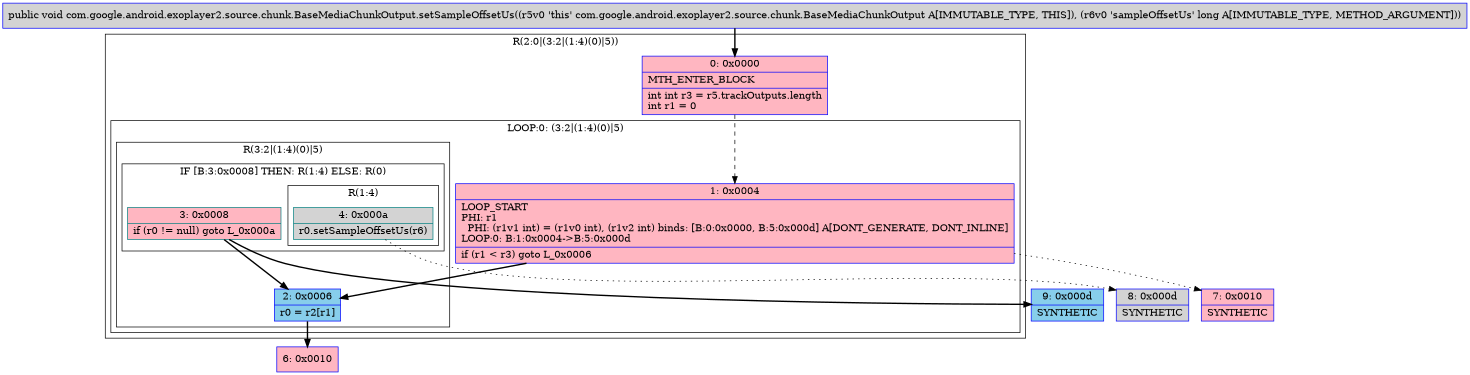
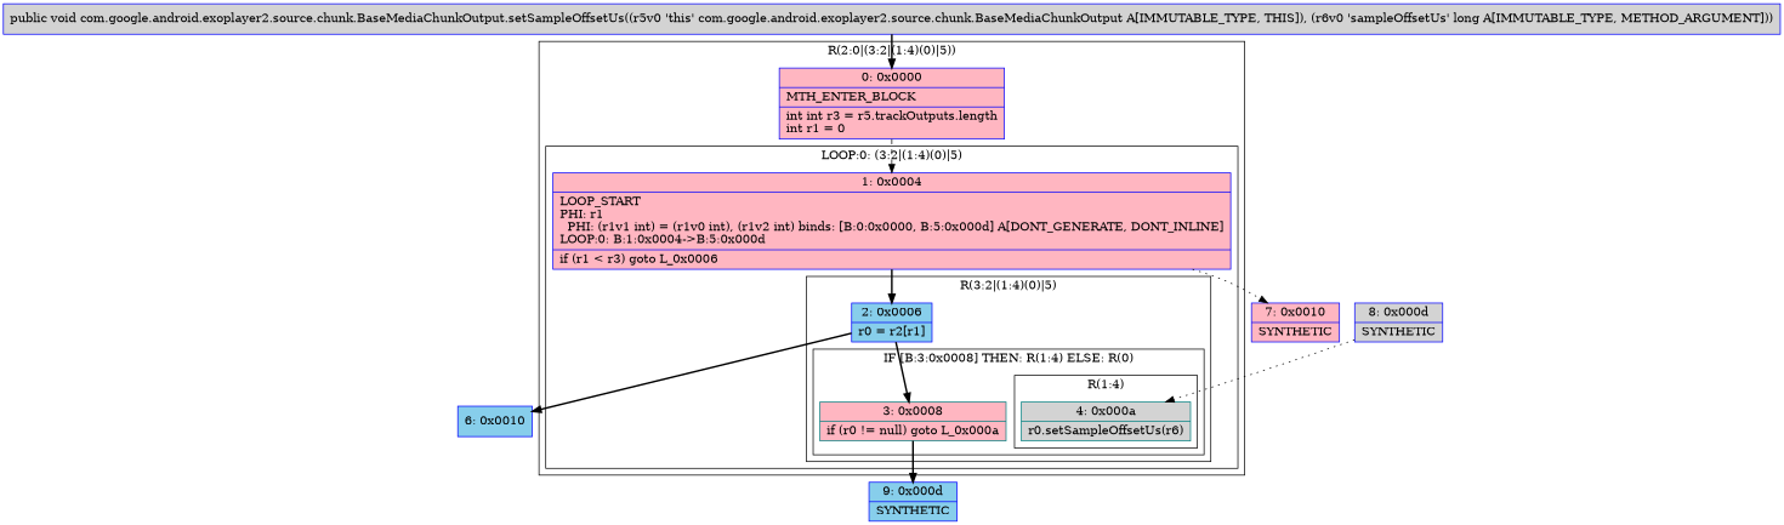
  digraph {
    node [color=blue fillcolor=lightpink shape=record style=filled]
    edge [style=bold]
    n1 [color=teal fillcolor=lightgrey label="{4\:\ 0x000a|r0.setSampleOffsetUs(r6)\l}"]
    n2 [color=teal label="{3\:\ 0x0008|if (r0 != null) goto L_0x000a\l}"]
    n3 [fillcolor=skyblue label="{2\:\ 0x0006|r0 = r2[r1]\l}"]
    n4 [label="{1\:\ 0x0004|LOOP_START\lPHI: r1 \l  PHI: (r1v1 int) = (r1v0 int), (r1v2 int) binds: [B:0:0x0000, B:5:0x000d] A[DONT_GENERATE, DONT_INLINE]\lLOOP:0: B:1:0x0004\-\>B:5:0x000d\l|if (r1 \< r3) goto L_0x0006\l}"]
    n5 [label="{0\:\ 0x0000|MTH_ENTER_BLOCK\l|int int r3 = r5.trackOutputs.length\lint r1 = 0\l}"]
    n6 [fillcolor=lightgrey label="{8\:\ 0x000d|SYNTHETIC\l}"]
    n7 [fillcolor=skyblue label="{9\:\ 0x000d|SYNTHETIC\l}"]
-   n8 [label="{6\:\ 0x0010}"]
+   n8 [fillcolor=skyblue label="{6\:\ 0x0010}"]
    n9 [label="{7\:\ 0x0010|SYNTHETIC\l}"]
    n10 [fillcolor=lightgrey label="{public void com.google.android.exoplayer2.source.chunk.BaseMediaChunkOutput.setSampleOffsetUs((r5v0 'this' com.google.android.exoplayer2.source.chunk.BaseMediaChunkOutput A[IMMUTABLE_TYPE, THIS]), (r6v0 'sampleOffsetUs' long A[IMMUTABLE_TYPE, METHOD_ARGUMENT])) }"]
    subgraph cluster_1 {
      label="R(2:0|(3:2|(1:4)(0)|5))"
      n5
      subgraph cluster_2 {
        label="LOOP:0: (3:2|(1:4)(0)|5)"
        n4
        subgraph cluster_3 {
          label="R(3:2|(1:4)(0)|5)"
          n3
          subgraph cluster_4 {
            label="IF [B:3:0x0008] THEN: R(1:4) ELSE: R(0)"
            n2
            subgraph cluster_5 {
              label="R(1:4)"
              n1
            }
            subgraph cluster_6 {
              label="R(0)"
            }
          }
        }
      }
    }
-   n1 -> n6 [style=dotted]
+   n6 -> n1 [style=dotted]
    n2 -> n7
-   n2 -> n3
+   n3 -> n2
    n3 -> n8
    n4 -> n3
    n4 -> n9 [style=dotted]
    n5 -> n4 [style=dashed]
    n10 -> n5
  }
